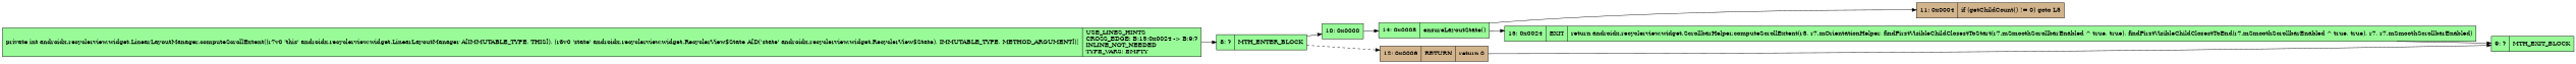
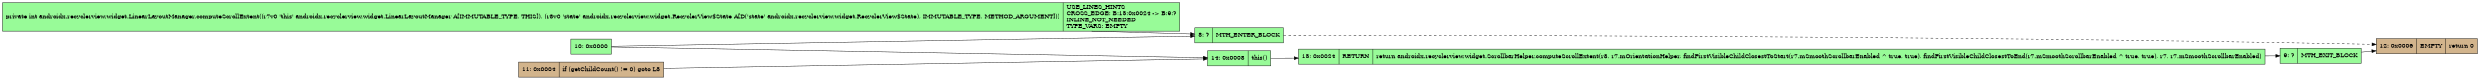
  digraph {
    rankdir=LR
    node [fillcolor=palegreen shape=record style=filled]
    n1 [label="{8\:\ ?|MTH_ENTER_BLOCK\l}"]
    n2 [label="{10\:\ 0x0000}"]
-   n3 [fillcolor=tan label="{12\:\ 0x0006|RETURN\l|return 0\l}"]
-   n4 [label="{14\:\ 0x0008|ensureLayoutState()\l}"]
+   n3 [fillcolor=tan label="{12\:\ 0x0006|EMPTY\l|return 0\l}"]
+   n4 [label="{14\:\ 0x0008|this()\l}"]
    n5 [fillcolor=tan label="{11\:\ 0x0004|if (getChildCount() != 0) goto L5\l}"]
    n6 [label="{9\:\ ?|MTH_EXIT_BLOCK\l}"]
-   n7 [label="{15\:\ 0x0024|EXIT\l|return androidx.recyclerview.widget.ScrollbarHelper.computeScrollExtent(r8, r7.mOrientationHelper, findFirstVisibleChildClosestToStart(r7.mSmoothScrollbarEnabled ^ true, true), findFirstVisibleChildClosestToEnd(r7.mSmoothScrollbarEnabled ^ true, true), r7, r7.mSmoothScrollbarEnabled)\l}"]
+   n7 [label="{15\:\ 0x0024|RETURN\l|return androidx.recyclerview.widget.ScrollbarHelper.computeScrollExtent(r8, r7.mOrientationHelper, findFirstVisibleChildClosestToStart(r7.mSmoothScrollbarEnabled ^ true, true), findFirstVisibleChildClosestToEnd(r7.mSmoothScrollbarEnabled ^ true, true), r7, r7.mSmoothScrollbarEnabled)\l}"]
    n8 [label="{private int androidx.recyclerview.widget.LinearLayoutManager.computeScrollExtent((r7v0 'this' androidx.recyclerview.widget.LinearLayoutManager A[IMMUTABLE_TYPE, THIS]), (r8v0 'state' androidx.recyclerview.widget.RecyclerView$State A[D('state' androidx.recyclerview.widget.RecyclerView$State), IMMUTABLE_TYPE, METHOD_ARGUMENT]))  | USE_LINES_HINTS\lCROSS_EDGE: B:15:0x0024 \-\> B:9:?\lINLINE_NOT_NEEDED\lTYPE_VARS: EMPTY\l}"]
-   n1 -> n2
+   n2 -> n1
    n1 -> n3 [style=dashed]
    n2 -> n4
-   n3 -> n6
+   n6 -> n3
    n4 -> n7
-   n4 -> n5
+   n5 -> n4
    n7 -> n6
    n8 -> n1
  }
